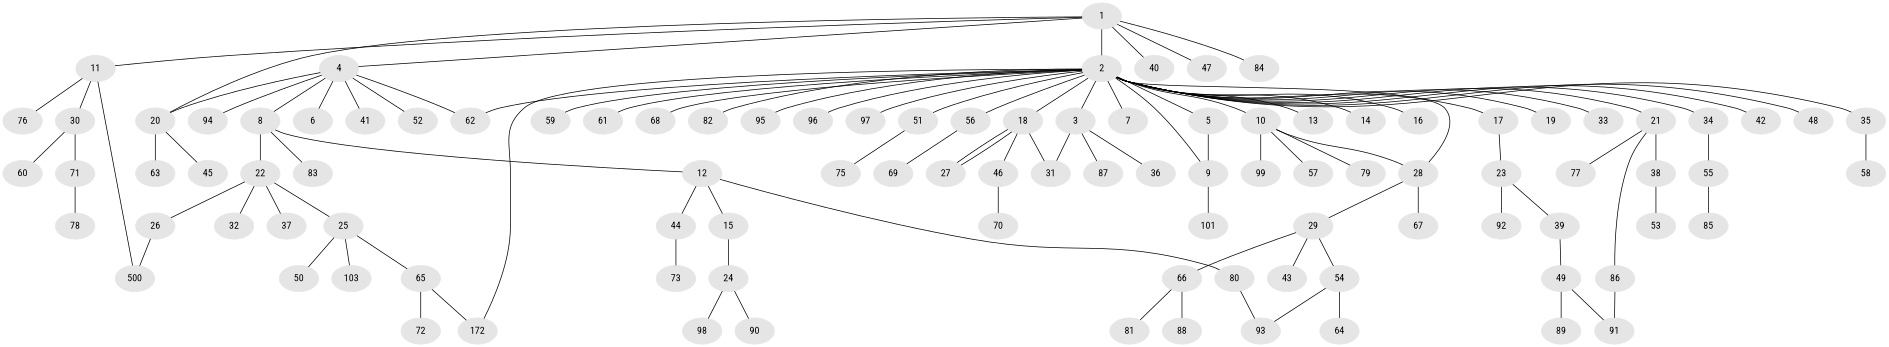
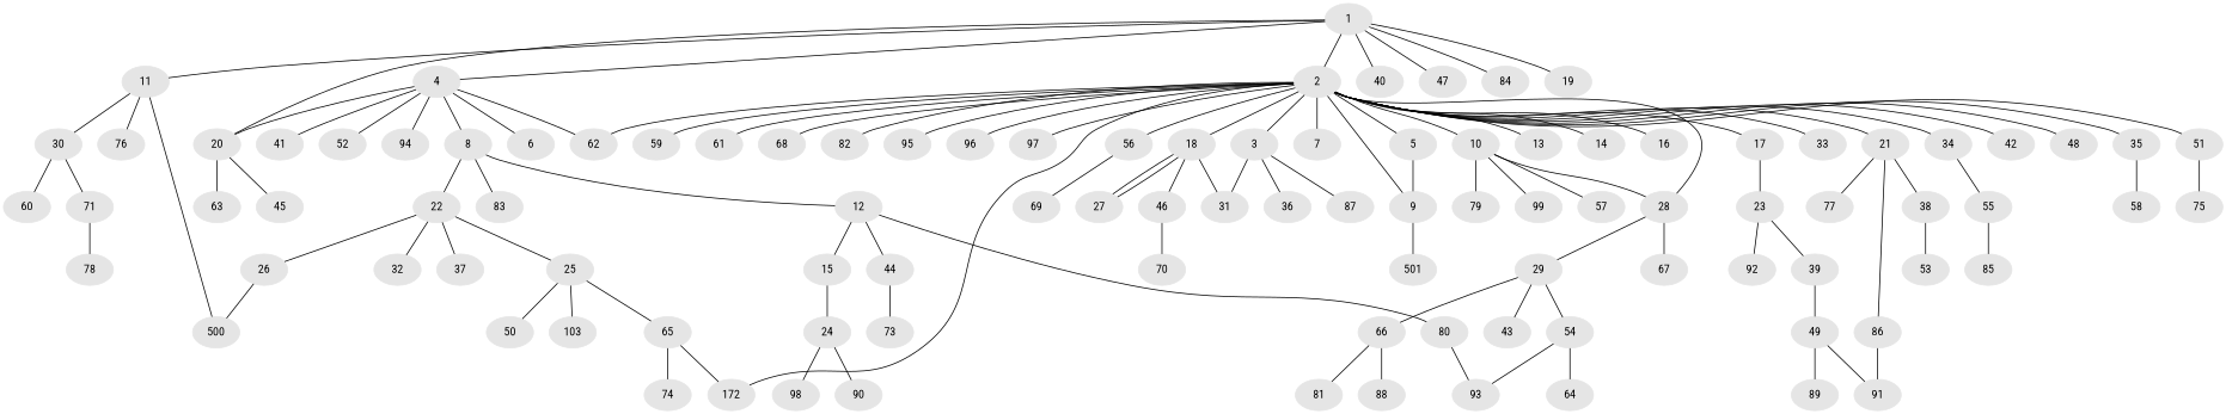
  graph {
    fontname="Roboto Condensed"
    node [color=gray90 fontname="Roboto Condensed" style=filled]
    edge [fontname="Roboto Condensed"]
    1
    2
    4
    11
    20
    40
    47
    84
    3
    5
    7
    9
    10
    13
    14
    16
    17
    18
    19
    21
    28
    33
    34
    35
    42
    48
    51
    56
    59
    61
    62
    68
    82
    95
    96
    97
    n37 [label=172]
    6
    8
    41
    52
    94
    30
    76
    n45 [label=500]
    45
    63
    31
    36
    87
-   101
+   101 [label=501]
    57
    79
    99
    23
    27
    46
    38
    77
    86
    29
    67
    55
    58
    75
    69
    12
    22
    83
    15
    44
    80
    25
    26
    32
    37
    60
    71
    24
    73
    93
    90
    98
    39
    92
    70
    53
    91
    50
    65
    103
    49
-   74 [label=72]
+   74
    43
    54
    66
    64
    81
    88
    78
    85
    89
    1 -- 2
    1 -- 4
    1 -- 11
    1 -- 20
    1 -- 40
    1 -- 47
    1 -- 84
    2 -- 3
    2 -- 5
    2 -- 7
    2 -- 9
    2 -- 10
    2 -- 13
    2 -- 14
    2 -- 16
    2 -- 17
    2 -- 18
-   2 -- 19
+   1 -- 19
    2 -- 21
    2 -- 28
    2 -- 33
    2 -- 34
    2 -- 35
    2 -- 42
    2 -- 48
    2 -- 51
    2 -- 56
    2 -- 59
    2 -- 61
    2 -- 62
    2 -- 68
    2 -- 82
    2 -- 95
    2 -- 96
    2 -- 97
    2 -- n37
    4 -- 20
    4 -- 62
    4 -- 6
    4 -- 8
    4 -- 41
    4 -- 52
    4 -- 94
    11 -- 30
    11 -- 76
    11 -- n45
    20 -- 45
    20 -- 63
    3 -- 31
    3 -- 36
    3 -- 87
    5 -- 9
    9 -- 101
    10 -- 28
    10 -- 57
    10 -- 79
    10 -- 99
    17 -- 23
    18 -- 31
    18 -- 27
    18 -- 27
    18 -- 46
    21 -- 38
    21 -- 77
    21 -- 86
    28 -- 29
    28 -- 67
    34 -- 55
    35 -- 58
    51 -- 75
    56 -- 69
    8 -- 12
    8 -- 22
    8 -- 83
    30 -- 60
    30 -- 71
    23 -- 39
    23 -- 92
    46 -- 70
    38 -- 53
    86 -- 91
    29 -- 43
    29 -- 54
    29 -- 66
    55 -- 85
    12 -- 15
    12 -- 44
    12 -- 80
    22 -- 25
    22 -- 26
    22 -- 32
    22 -- 37
    15 -- 24
    44 -- 73
    80 -- 93
    25 -- 50
    25 -- 65
    25 -- 103
    26 -- n45
    71 -- 78
    24 -- 90
    24 -- 98
    39 -- 49
    65 -- n37
    65 -- 74
    49 -- 91
    49 -- 89
    54 -- 93
    54 -- 64
    66 -- 81
    66 -- 88
  }
